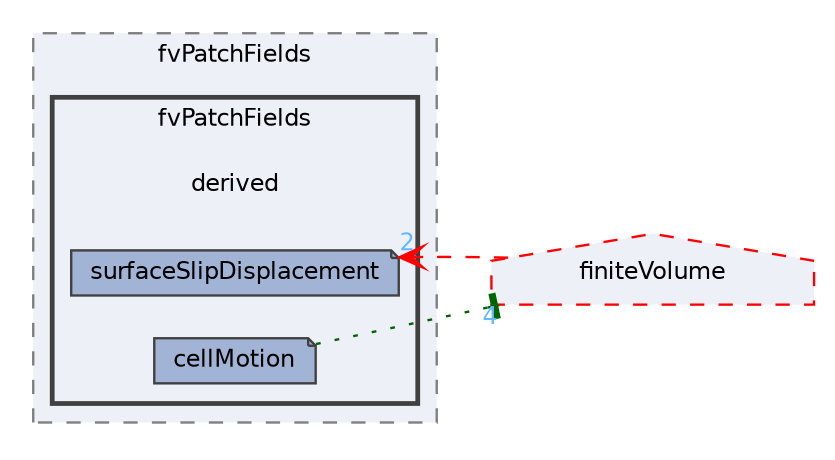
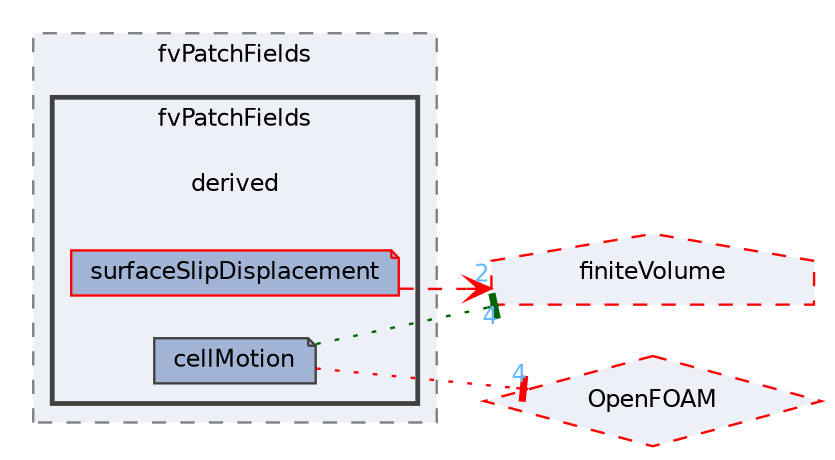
  digraph {
    compound=true
    rankdir=LR
    node [fontname=Helvetica fontsize=10 shape=note color=grey25 fillcolor="#a2b4d6" style=filled]
    edge [arrowhead=tee color=red fontcolor=steelblue1 fontname=Helvetica fontsize=10 headlabel=4 labeldistance=1.5 labelfontname=Helvetica labelfontsize=10 style=dotted]
    n1 [height=0.2 label=derived shape=plaintext width=0.4 color="" fillcolor="" style=""]
    n2 [height=0.2 label=cellMotion width=0.4]
-   n3 [height=0.2 label=surfaceSlipDisplacement width=0.4]
+   n3 [color=red height=0.2 label=surfaceSlipDisplacement width=0.4]
    n4 [color=red fillcolor="#edf0f7" height=0.2 label=finiteVolume shape=house style="filled,dashed" width=0.4]
+   n5 [color=red fillcolor="#edf0f7" height=0.2 label=OpenFOAM shape=diamond style="filled,dashed" width=0.4]
    subgraph cluster_1 {
      bgcolor="#edf0f7"
      fontname=Helvetica
      fontsize=10
      label=fvPatchFields
      pencolor=grey50
      style="filled,dashed"
      subgraph cluster_2 {
        bgcolor="#edf0f7"
        fontname=Helvetica
        fontsize=10
        label=fvPatchFields
        pencolor=grey25
        style="filled,bold"
        n1
        n2
        n3
      }
    }
    n2 -> n4 [color=darkgreen]
-   n4 -> n3 [arrowhead=vee headlabel=2 style=dashed]
+   n2 -> n5
+   n3 -> n4 [arrowhead=vee headlabel=2 style=dashed]
  }
